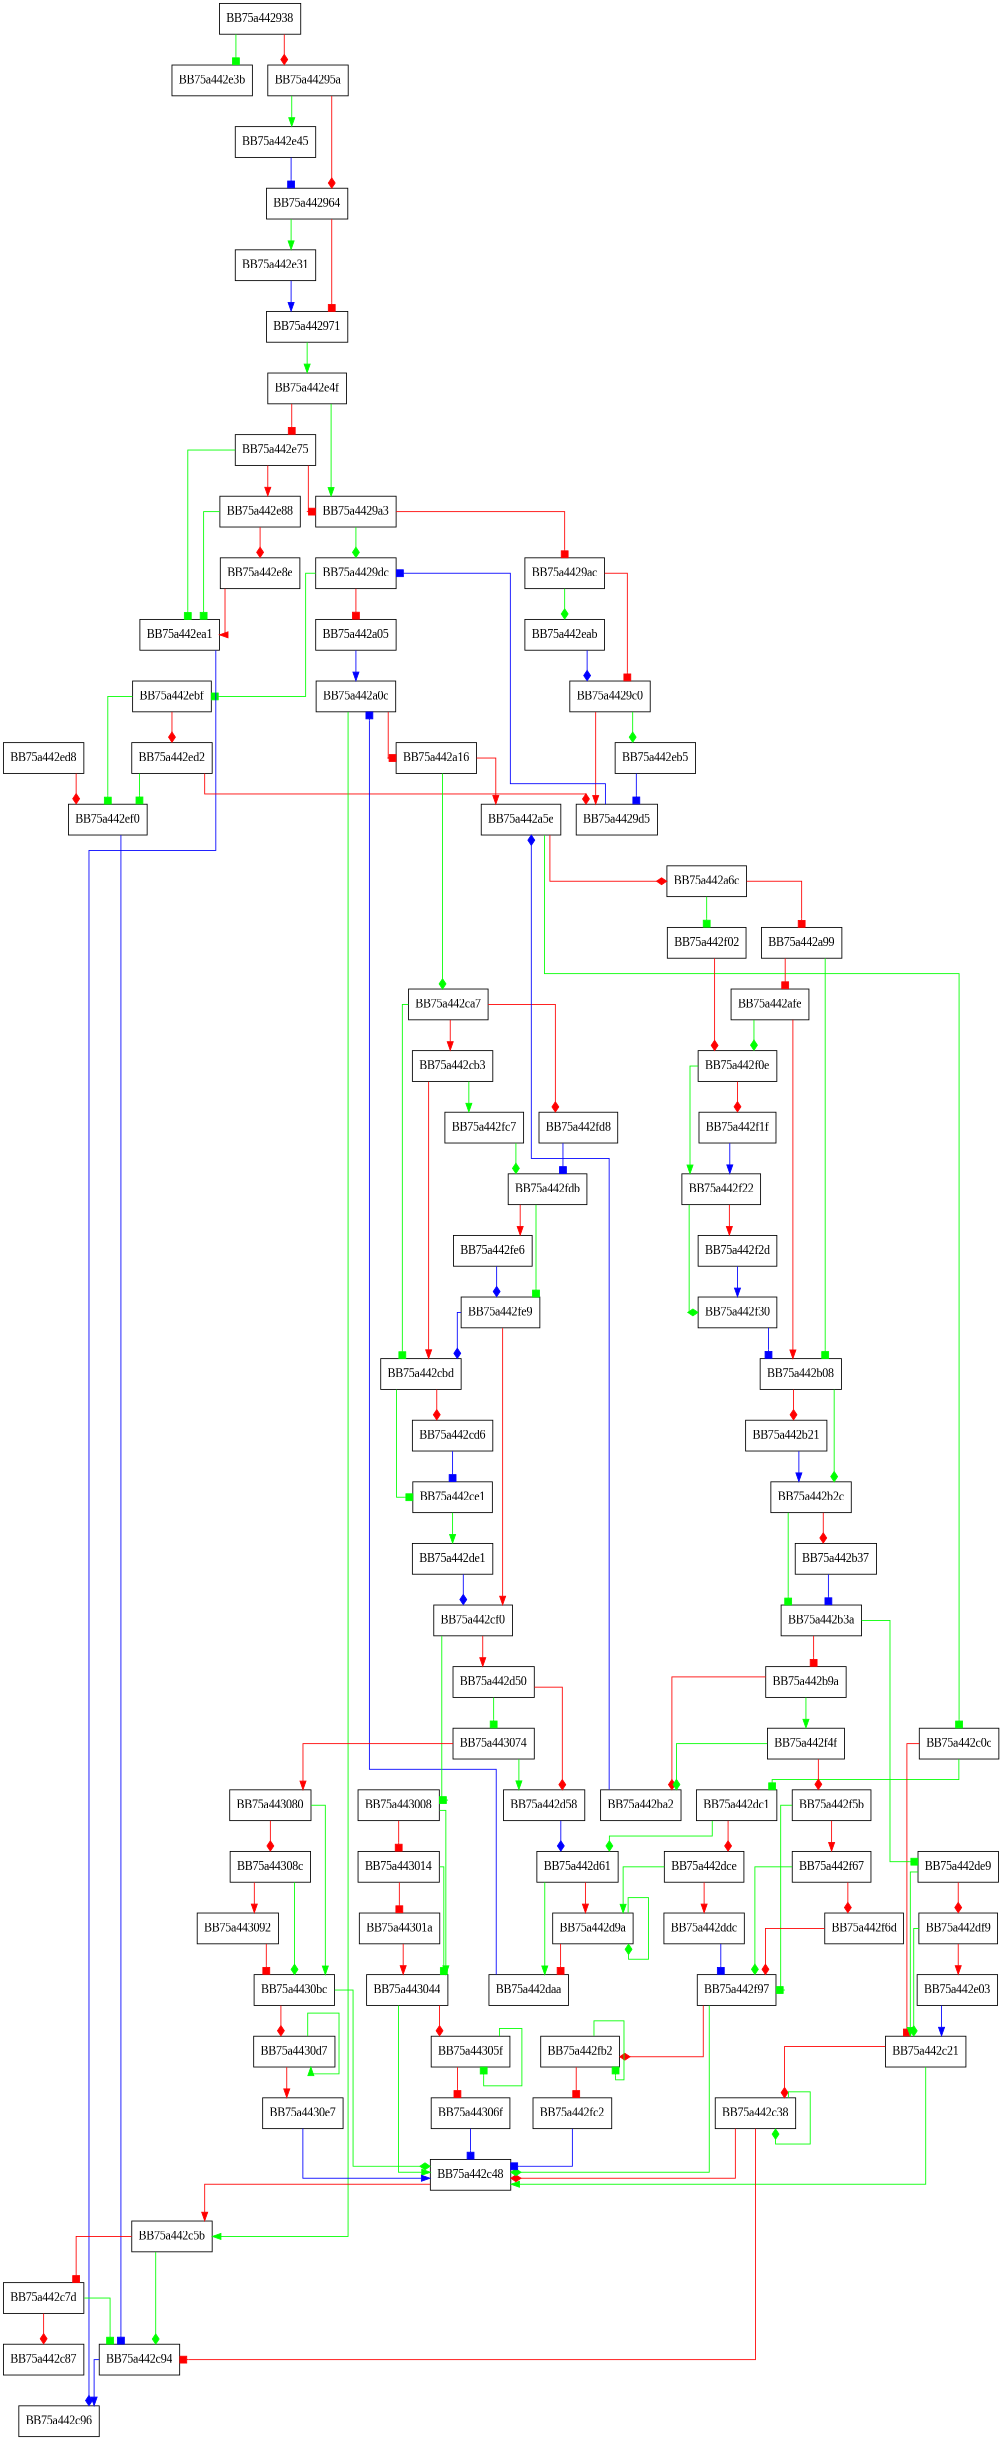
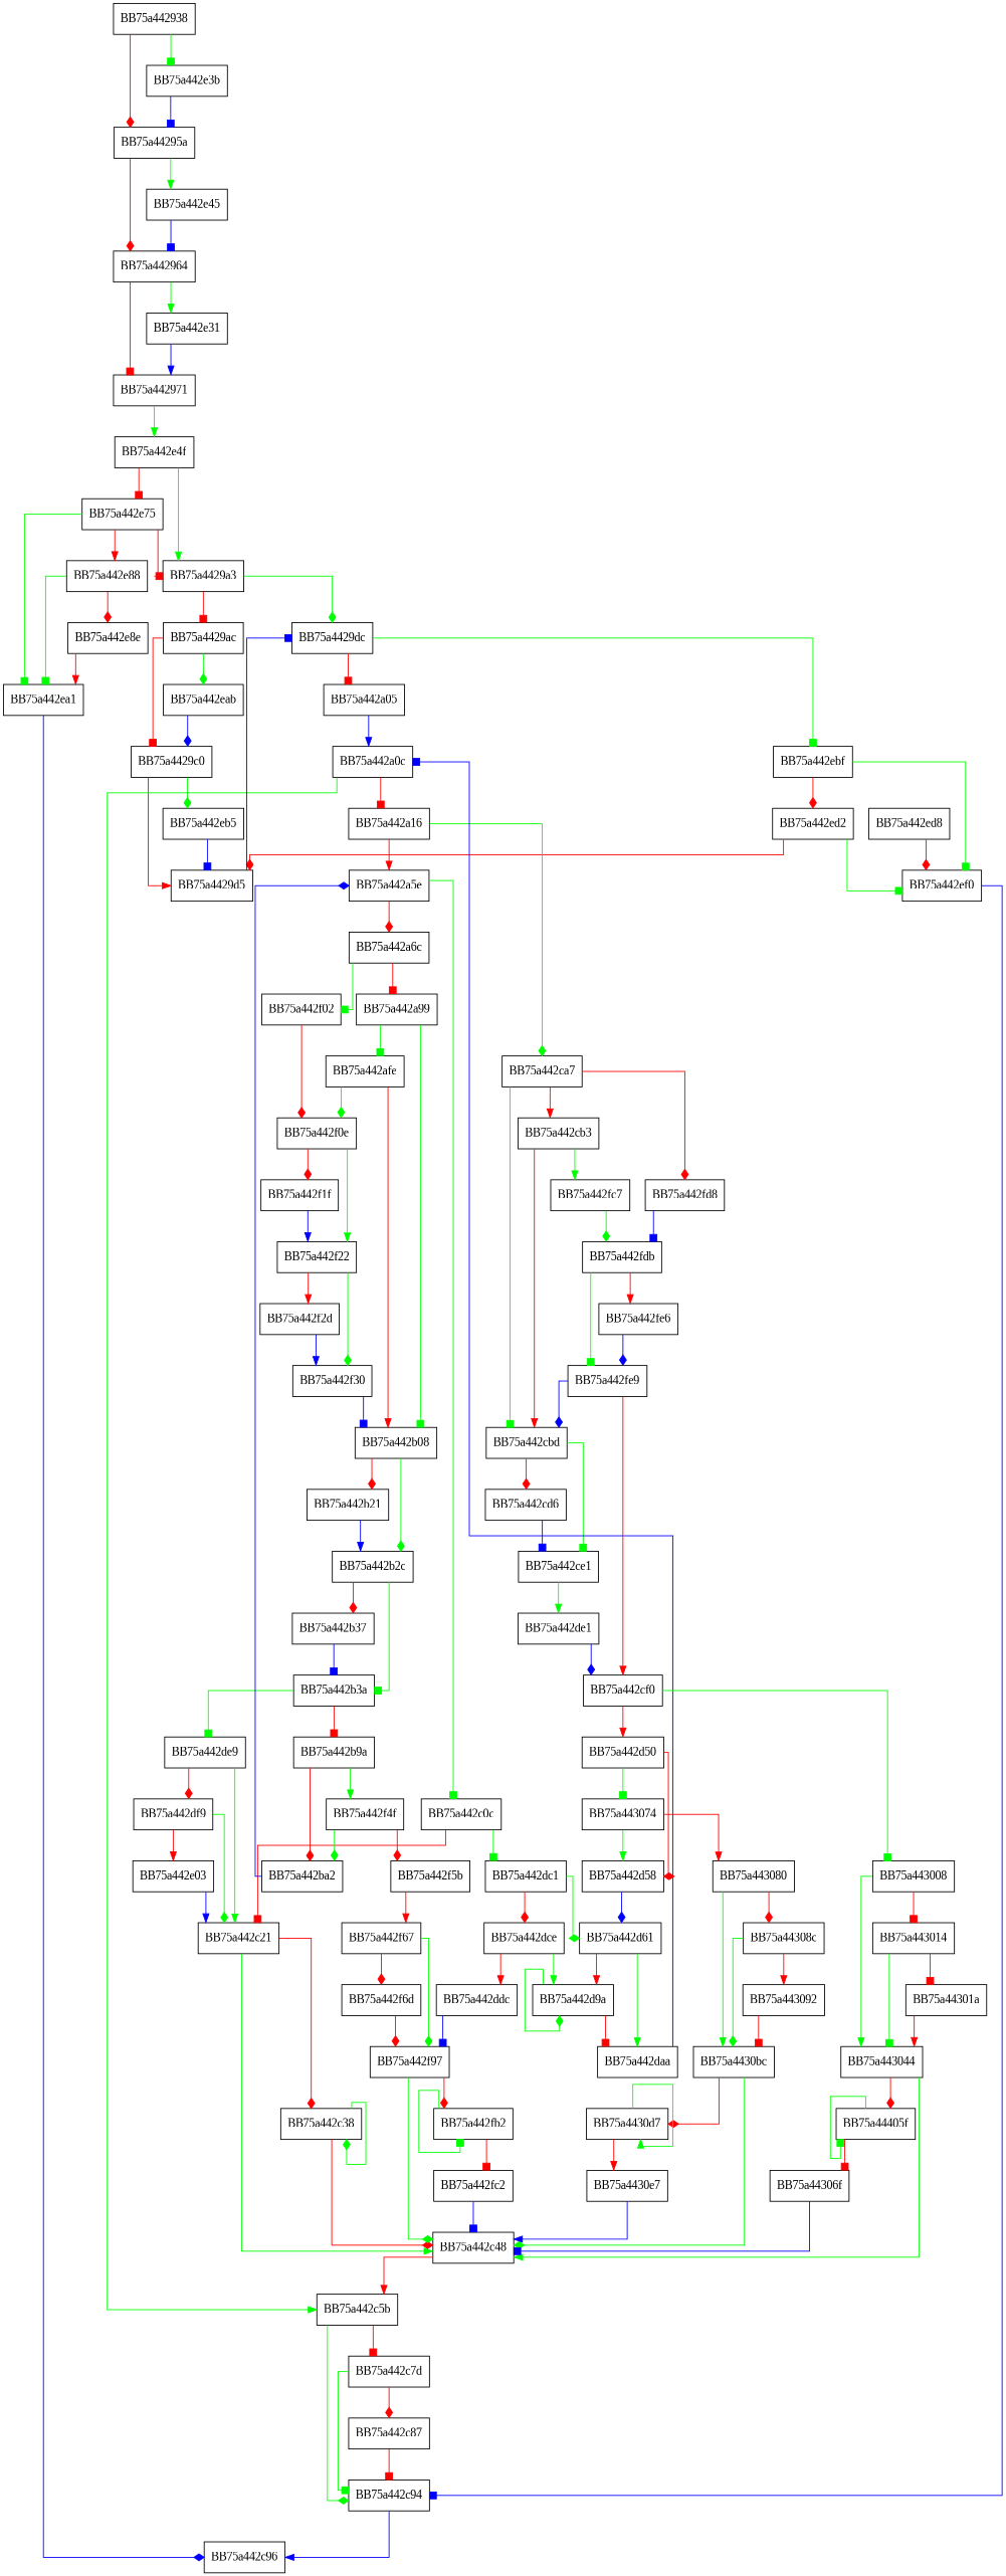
  digraph {
    fontname="Liberation Serif"
    splines=ortho
    node [fontname="Liberation Serif" shape=box]
    edge [arrowhead=box color=red fontname="Liberation Serif"]
    BB75a442938
    BB75a442e3b
    BB75a44295a
    BB75a442e45
    BB75a442964
    BB75a442e31
    BB75a442971
    BB75a442e4f
    BB75a4429a3
    BB75a442e75
    BB75a4429dc
    BB75a4429ac
    BB75a442ea1
    BB75a442e88
    BB75a442ebf
    BB75a442a05
    BB75a442eab
    BB75a4429c0
    BB75a442ef0
    BB75a442ed2
    BB75a442a0c
    BB75a442eb5
    BB75a4429d5
    BB75a442c94
    BB75a442c5b
    BB75a442a16
    BB75a442c7d
    BB75a442ca7
    BB75a442a5e
    BB75a442c96
    BB75a442c87
    BB75a442cbd
    BB75a442cb3
    BB75a442fd8
    BB75a442c0c
    BB75a442a6c
    BB75a442ce1
    BB75a442cd6
    BB75a442fc7
    BB75a442dc1
    BB75a442c21
    BB75a442f02
    BB75a442a99
    BB75a442d61
    BB75a442dce
    BB75a442c48
    BB75a442c38
    BB75a442f0e
    BB75a442b08
    BB75a442afe
    BB75a442f22
    BB75a442f1f
    BB75a442b2c
    BB75a442b21
    BB75a442b3a
    BB75a442b37
    BB75a442f30
    BB75a442f2d
    BB75a442de9
    BB75a442b9a
    BB75a442df9
    BB75a442f4f
    BB75a442ba2
    BB75a442e03
    BB75a442f5b
    BB75a442f97
    BB75a442f67
    BB75a442daa
    BB75a442d9a
    BB75a442ddc
    BB75a442de1
    BB75a442fdb
    BB75a442fe9
    BB75a442fe6
    BB75a442cf0
    BB75a443008
    BB75a442d50
    BB75a443044
    BB75a443014
    BB75a443074
    BB75a442d58
-   BB75a44305f
+   BB75a44305f [label=BB75a44405f]
    BB75a44301a
    BB75a443080
    BB75a4430bc
    BB75a44308c
    BB75a442fb2
    BB75a442fc2
    BB75a442e8e
    BB75a442ed8
    BB75a442f6d
    BB75a44306f
    BB75a4430d7
    BB75a443092
    BB75a4430e7
    BB75a442938 -> BB75a442e3b [color=green]
    BB75a442938 -> BB75a44295a [arrowhead=diamond]
+   BB75a442e3b -> BB75a44295a [color=blue]
    BB75a44295a -> BB75a442e45 [arrowhead=normal color=green]
    BB75a44295a -> BB75a442964 [arrowhead=diamond]
    BB75a442e45 -> BB75a442964 [color=blue]
    BB75a442964 -> BB75a442e31 [arrowhead=normal color=green]
    BB75a442964 -> BB75a442971
    BB75a442e31 -> BB75a442971 [arrowhead=normal color=blue]
    BB75a442971 -> BB75a442e4f [arrowhead=normal color=green]
    BB75a442e4f -> BB75a4429a3 [arrowhead=normal color=green]
    BB75a442e4f -> BB75a442e75
    BB75a4429a3 -> BB75a4429dc [arrowhead=diamond color=green]
    BB75a4429a3 -> BB75a4429ac
    BB75a442e75 -> BB75a4429a3
    BB75a442e75 -> BB75a442ea1 [color=green]
    BB75a442e75 -> BB75a442e88 [arrowhead=normal]
    BB75a4429dc -> BB75a442ebf [color=green]
    BB75a4429dc -> BB75a442a05
    BB75a4429ac -> BB75a442eab [arrowhead=diamond color=green]
    BB75a4429ac -> BB75a4429c0
    BB75a442ea1 -> BB75a442c96 [arrowhead=diamond color=blue]
    BB75a442e88 -> BB75a442ea1 [color=green]
    BB75a442e88 -> BB75a442e8e [arrowhead=diamond]
    BB75a442ebf -> BB75a442ef0 [color=green]
    BB75a442ebf -> BB75a442ed2 [arrowhead=diamond]
    BB75a442a05 -> BB75a442a0c [arrowhead=normal color=blue]
    BB75a442eab -> BB75a4429c0 [arrowhead=diamond color=blue]
    BB75a4429c0 -> BB75a442eb5 [arrowhead=diamond color=green]
    BB75a4429c0 -> BB75a4429d5 [arrowhead=normal]
    BB75a442ef0 -> BB75a442c94 [color=blue]
    BB75a442ed2 -> BB75a442ef0 [color=green]
    BB75a442ed2 -> BB75a4429d5 [arrowhead=diamond]
    BB75a442a0c -> BB75a442c5b [arrowhead=normal color=green]
    BB75a442a0c -> BB75a442a16
    BB75a442eb5 -> BB75a4429d5 [color=blue]
    BB75a4429d5 -> BB75a4429dc [color=blue]
    BB75a442c94 -> BB75a442c96 [arrowhead=normal color=blue]
    BB75a442c5b -> BB75a442c94 [arrowhead=diamond color=green]
    BB75a442c5b -> BB75a442c7d
    BB75a442a16 -> BB75a442ca7 [arrowhead=diamond color=green]
    BB75a442a16 -> BB75a442a5e [arrowhead=normal]
    BB75a442c7d -> BB75a442c94 [color=green]
    BB75a442c7d -> BB75a442c87 [arrowhead=diamond]
    BB75a442ca7 -> BB75a442cbd [color=green]
    BB75a442ca7 -> BB75a442cb3 [arrowhead=normal]
    BB75a442ca7 -> BB75a442fd8 [arrowhead=diamond]
    BB75a442a5e -> BB75a442c0c [color=green]
    BB75a442a5e -> BB75a442a6c [arrowhead=diamond]
-   BB75a442c38 -> BB75a442c94
+   BB75a442c87 -> BB75a442c94
    BB75a442cbd -> BB75a442ce1 [color=green]
    BB75a442cbd -> BB75a442cd6 [arrowhead=diamond]
    BB75a442cb3 -> BB75a442cbd [arrowhead=normal]
    BB75a442cb3 -> BB75a442fc7 [arrowhead=normal color=green]
    BB75a442fd8 -> BB75a442fdb [color=blue]
    BB75a442c0c -> BB75a442dc1 [color=green]
    BB75a442c0c -> BB75a442c21
    BB75a442a6c -> BB75a442f02 [color=green]
    BB75a442a6c -> BB75a442a99
    BB75a442ce1 -> BB75a442de1 [arrowhead=normal color=green]
    BB75a442cd6 -> BB75a442ce1 [color=blue]
    BB75a442fc7 -> BB75a442fdb [arrowhead=diamond color=green]
    BB75a442dc1 -> BB75a442d61 [arrowhead=diamond color=green]
    BB75a442dc1 -> BB75a442dce [arrowhead=diamond]
    BB75a442c21 -> BB75a442c48 [arrowhead=normal color=green]
    BB75a442c21 -> BB75a442c38 [arrowhead=diamond]
    BB75a442f02 -> BB75a442f0e [arrowhead=diamond]
    BB75a442a99 -> BB75a442b08 [color=green]
-   BB75a442a99 -> BB75a442afe
+   BB75a442a99 -> BB75a442afe [color=green]
    BB75a442d61 -> BB75a442daa [arrowhead=normal color=green]
    BB75a442d61 -> BB75a442d9a [arrowhead=normal]
    BB75a442dce -> BB75a442d9a [arrowhead=normal color=green]
    BB75a442dce -> BB75a442ddc [arrowhead=normal]
    BB75a442c48 -> BB75a442c5b [arrowhead=normal]
    BB75a442c38 -> BB75a442c48 [arrowhead=diamond]
    BB75a442c38 -> BB75a442c38 [arrowhead=diamond color=green]
    BB75a442f0e -> BB75a442f22 [arrowhead=normal color=green]
    BB75a442f0e -> BB75a442f1f [arrowhead=diamond]
    BB75a442b08 -> BB75a442b2c [arrowhead=diamond color=green]
    BB75a442b08 -> BB75a442b21 [arrowhead=diamond]
    BB75a442afe -> BB75a442f0e [arrowhead=diamond color=green]
    BB75a442afe -> BB75a442b08 [arrowhead=normal]
    BB75a442f22 -> BB75a442f30 [arrowhead=diamond color=green]
    BB75a442f22 -> BB75a442f2d [arrowhead=normal]
    BB75a442f1f -> BB75a442f22 [arrowhead=normal color=blue]
    BB75a442b2c -> BB75a442b3a [color=green]
    BB75a442b2c -> BB75a442b37 [arrowhead=diamond]
    BB75a442b21 -> BB75a442b2c [arrowhead=normal color=blue]
    BB75a442b3a -> BB75a442de9 [color=green]
    BB75a442b3a -> BB75a442b9a
    BB75a442b37 -> BB75a442b3a [color=blue]
    BB75a442f30 -> BB75a442b08 [color=blue]
    BB75a442f2d -> BB75a442f30 [arrowhead=normal color=blue]
    BB75a442de9 -> BB75a442c21 [arrowhead=normal color=green]
    BB75a442de9 -> BB75a442df9 [arrowhead=diamond]
    BB75a442b9a -> BB75a442f4f [arrowhead=normal color=green]
    BB75a442b9a -> BB75a442ba2 [arrowhead=diamond]
    BB75a442df9 -> BB75a442c21 [arrowhead=diamond color=green]
    BB75a442df9 -> BB75a442e03 [arrowhead=normal]
    BB75a442f4f -> BB75a442ba2 [arrowhead=diamond color=green]
    BB75a442f4f -> BB75a442f5b [arrowhead=diamond]
    BB75a442ba2 -> BB75a442a5e [arrowhead=diamond color=blue]
    BB75a442e03 -> BB75a442c21 [arrowhead=normal color=blue]
-   BB75a442f5b -> BB75a442f97 [color=green]
    BB75a442f5b -> BB75a442f67 [arrowhead=normal]
    BB75a442f97 -> BB75a442c48 [arrowhead=diamond color=green]
    BB75a442f97 -> BB75a442fb2 [arrowhead=diamond]
    BB75a442f67 -> BB75a442f97 [arrowhead=diamond color=green]
    BB75a442f67 -> BB75a442f6d [arrowhead=diamond]
    BB75a442daa -> BB75a442a0c [color=blue]
    BB75a442d9a -> BB75a442daa
    BB75a442d9a -> BB75a442d9a [arrowhead=diamond color=green]
    BB75a442ddc -> BB75a442f97 [color=blue]
    BB75a442de1 -> BB75a442cf0 [arrowhead=diamond color=blue]
    BB75a442fdb -> BB75a442fe9 [color=green]
    BB75a442fdb -> BB75a442fe6 [arrowhead=normal]
    BB75a442fe9 -> BB75a442cbd [arrowhead=diamond color=blue]
    BB75a442fe9 -> BB75a442cf0 [arrowhead=normal]
    BB75a442fe6 -> BB75a442fe9 [arrowhead=diamond color=blue]
    BB75a442cf0 -> BB75a443008 [color=green]
    BB75a442cf0 -> BB75a442d50 [arrowhead=normal]
    BB75a443008 -> BB75a443044 [arrowhead=normal color=green]
    BB75a443008 -> BB75a443014
    BB75a442d50 -> BB75a443074 [color=green]
    BB75a442d50 -> BB75a442d58 [arrowhead=diamond]
    BB75a443044 -> BB75a442c48 [arrowhead=normal color=green]
    BB75a443044 -> BB75a44305f [arrowhead=diamond]
    BB75a443014 -> BB75a443044 [color=green]
    BB75a443014 -> BB75a44301a
    BB75a443074 -> BB75a442d58 [arrowhead=normal color=green]
    BB75a443074 -> BB75a443080 [arrowhead=normal]
    BB75a442d58 -> BB75a442d61 [arrowhead=diamond color=blue]
    BB75a44305f -> BB75a44305f [color=green]
    BB75a44305f -> BB75a44306f
    BB75a44301a -> BB75a443044 [arrowhead=normal]
    BB75a443080 -> BB75a4430bc [arrowhead=normal color=green]
    BB75a443080 -> BB75a44308c [arrowhead=diamond]
    BB75a4430bc -> BB75a442c48 [arrowhead=diamond color=green]
    BB75a4430bc -> BB75a4430d7 [arrowhead=diamond]
    BB75a44308c -> BB75a4430bc [arrowhead=diamond color=green]
    BB75a44308c -> BB75a443092 [arrowhead=normal]
    BB75a442fb2 -> BB75a442fb2 [color=green]
    BB75a442fb2 -> BB75a442fc2
    BB75a442fc2 -> BB75a442c48 [color=blue]
    BB75a442e8e -> BB75a442ea1 [arrowhead=normal]
    BB75a442ed8 -> BB75a442ef0 [arrowhead=diamond]
    BB75a442f6d -> BB75a442f97 [arrowhead=diamond]
    BB75a44306f -> BB75a442c48 [color=blue]
    BB75a4430d7 -> BB75a4430d7 [arrowhead=normal color=green]
    BB75a4430d7 -> BB75a4430e7 [arrowhead=normal]
    BB75a443092 -> BB75a4430bc
    BB75a4430e7 -> BB75a442c48 [arrowhead=normal color=blue]
  }
